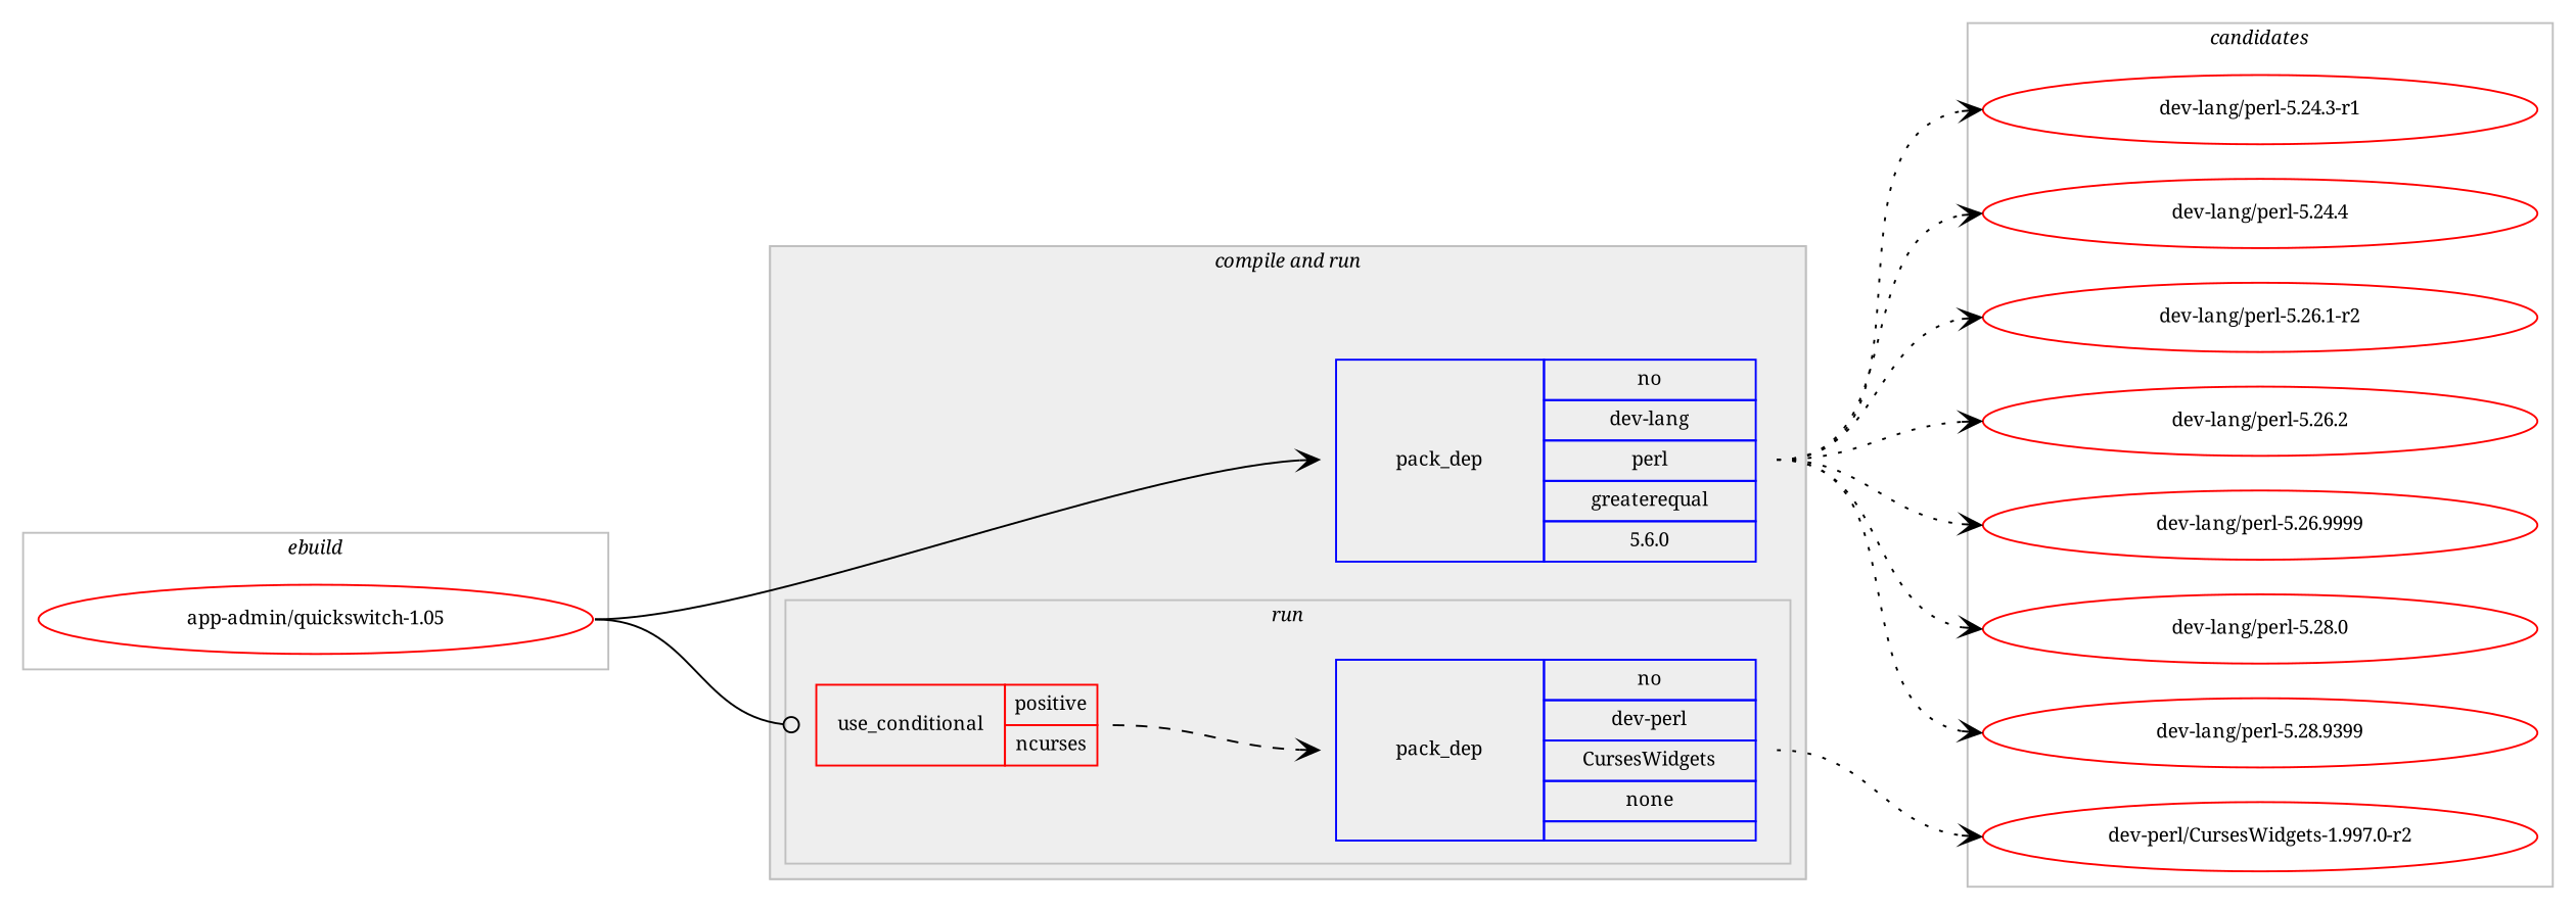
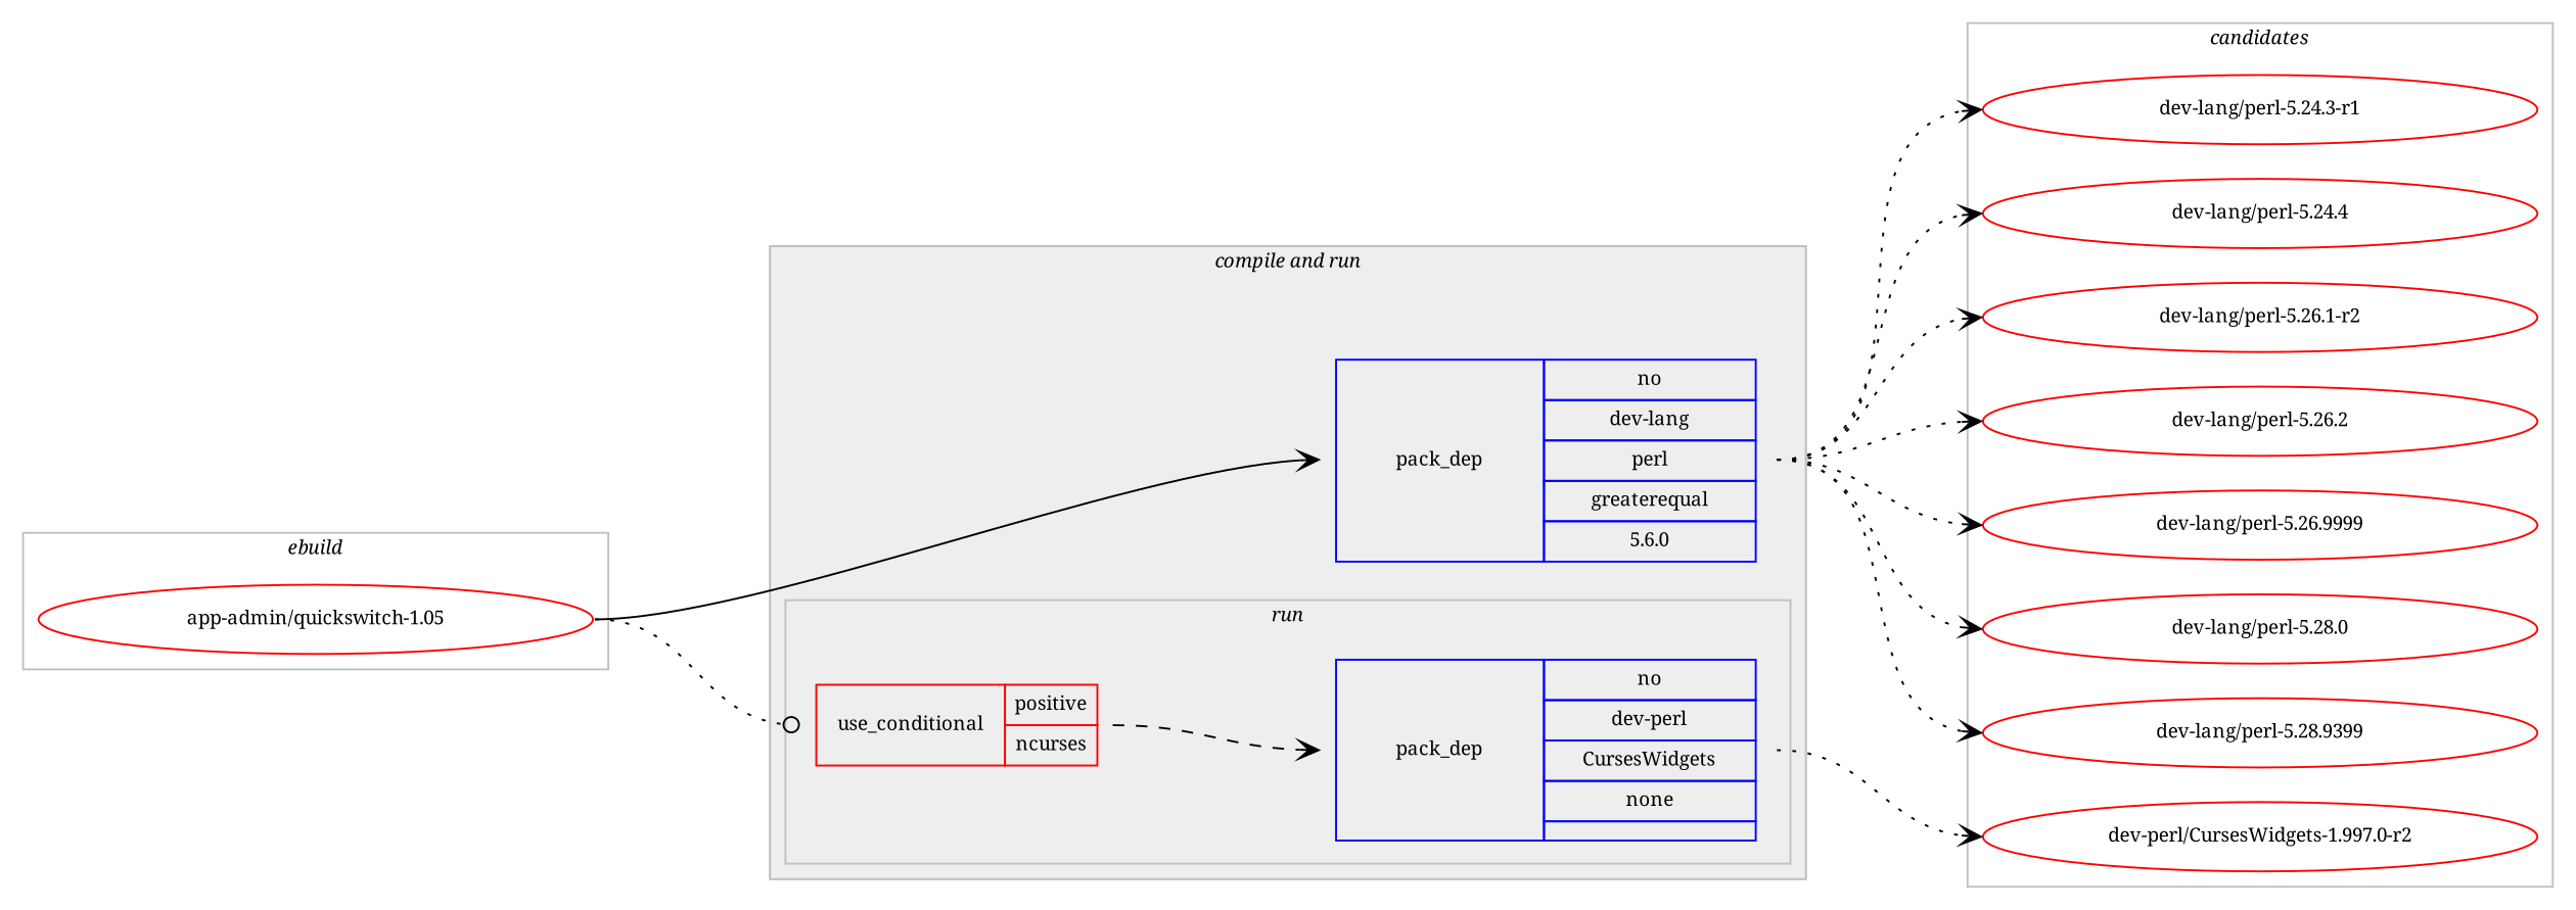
  digraph {
    compound=true
    concentrate=true
    fontname="Noto Serif"
    fontsize=10
    newrank=true
    rankdir=LR
    ranksep=1.5
    node [color=red fontname="Noto Serif" fontsize=10]
    edge [arrowhead=vee fontname="Noto Serif" headport=w style=dotted tailport=e weight=100]
    n1 [label="app-admin/quickswitch-1.05" width=4]
    n2 [color=blue label=<<TABLE BORDER="0" CELLBORDER="1" CELLSPACING="0" CELLPADDING="4" WIDTH="220"><TR><TD ROWSPAN="6" CELLPADDING="30">pack_dep</TD></TR><TR><TD WIDTH="110">no</TD></TR><TR><TD>dev-lang</TD></TR><TR><TD>perl</TD></TR><TR><TD>greaterequal</TD></TR><TR><TD>5.6.0</TD></TR></TABLE>> shape=none]
    n3 [color=blue label=<<TABLE BORDER="0" CELLBORDER="1" CELLSPACING="0" CELLPADDING="4" WIDTH="220"><TR><TD ROWSPAN="6" CELLPADDING="30">pack_dep</TD></TR><TR><TD WIDTH="110">no</TD></TR><TR><TD>dev-perl</TD></TR><TR><TD>CursesWidgets</TD></TR><TR><TD>none</TD></TR><TR><TD></TD></TR></TABLE>> shape=none]
    n4 [label=<<TABLE BORDER="0" CELLBORDER="1" CELLSPACING="0" CELLPADDING="4"><TR><TD ROWSPAN="3" CELLPADDING="10">use_conditional</TD></TR><TR><TD>positive</TD></TR><TR><TD>ncurses</TD></TR></TABLE>> shape=none]
    n5 [label="dev-lang/perl-5.24.3-r1" width=4]
    n6 [label="dev-lang/perl-5.24.4" width=4]
    n7 [label="dev-lang/perl-5.26.1-r2" width=4]
    n8 [label="dev-lang/perl-5.26.2" width=4]
    n9 [label="dev-lang/perl-5.26.9999" width=4]
    n10 [label="dev-lang/perl-5.28.0" width=4]
    n11 [label="dev-lang/perl-5.28.9399" width=4]
    n12 [label="dev-perl/CursesWidgets-1.997.0-r2" width=4]
    subgraph cluster_1 {
      color=gray
      label=<<i>ebuild</i>>
      rank=same
      n1
    }
    subgraph cluster_2 {
      color=gray
      label=<<i>dependencies</i>>
      subgraph cluster_3 {
        color=gray
        fillcolor="#eeeeee"
        label=<<i>compile</i>>
        style=filled
        subgraph sub_4 {
          color=gray
          fillcolor="#eeeeee"
          label=<<i>compile</i>>
          style=filled
          n2
        }
      }
      subgraph cluster_5 {
        color=gray
        fillcolor="#eeeeee"
        label=<<i>compile and run</i>>
        style=filled
      }
      subgraph cluster_6 {
        color=gray
        fillcolor="#eeeeee"
        label=<<i>run</i>>
        style=filled
        subgraph sub_7 {
          color=gray
          fillcolor="#eeeeee"
          label=<<i>run</i>>
          style=filled
          n4
          subgraph sub_8 {
            color=gray
            fillcolor="#eeeeee"
            label=<<i>run</i>>
            style=filled
            n3
          }
        }
      }
    }
    subgraph cluster_9 {
      color=gray
      label=<<i>candidates</i>>
      rank=same
      subgraph sub_10 {
        color=black
        label=<<i>candidates</i>>
        nodesep=1
        rank=same
        n5
        n6
        n7
        n8
        n9
        n10
        n11
      }
      subgraph sub_11 {
        color=black
        label=<<i>candidates</i>>
        nodesep=1
        rank=same
        n12
      }
    }
    n1 -> n2 [style=solid weight=20]
-   n1 -> n4 [arrowhead=odot style=solid weight=20]
+   n1 -> n4 [arrowhead=odot weight=20]
    n2 -> n5
    n2 -> n6
    n2 -> n7
    n2 -> n8
    n2 -> n9
    n2 -> n10
    n2 -> n11
    n3 -> n12
    n4 -> n3 [style=dashed weight=20]
  }
